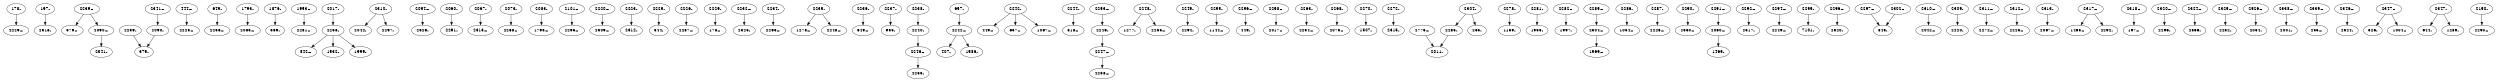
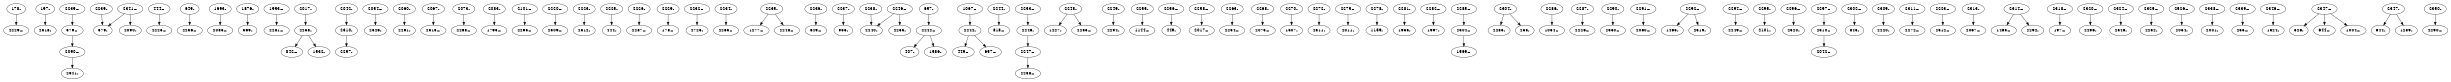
  digraph {
    k=96
    n=10
    s=1000
    edge [d=-171 e=27.5 n=34]
    "178-"
    "2229+"
    "197-"
    "2318-"
    "379+"
    "2090+"
    "2341-"
    "2239-"
    "379-"
    "444+"
    "2225+"
    "649-"
    "2236+"
-   "1793-"
+   "1793-" [label="1693-"]
    "2083+"
    "1876-"
    "369-"
    "1953+"
    "2281+"
    "2017-"
    "2258-"
    "842+"
    "1532-"
-   "1999-"
    "2042-"
    "2310-"
    "2297-"
    "2054+"
    "2326-"
    "2060-"
    "2291-"
    "2067-"
    "2313+"
    "2073-"
    "2268+"
    "2083-"
    "1793+"
    "2090-"
    "2101+"
    "2295+"
    "2220+"
    "2309+"
    "2223-"
    "2312-"
    "2225-"
-   "444-" [label="344-"]
+   "444-"
    "2226-"
    "2287+"
    "2229-"
    "178+"
    "2232+"
-   "2325-"
+   "2325-" [label="2725-"]
    "2234-"
    "2263+"
    "2235-"
-   "1277+" [label="1278+"]
+   "1277+"
    "2248+"
    "2236-"
    "649+"
    "2237-"
    "955-"
    n62 [label="2240-"]
    "2238-"
    "2246+"
    "2253-"
    "2239+"
    "2242+"
    "407-"
    "1586-"
    "657-"
    "2242-"
    "449+"
    "657+"
    "1067+"
    "2244-"
    "818+"
    "2246-"
    "2247+"
    "2238+"
    "2248-"
-   "1277-"
+   "1277-" [label="1227-"]
    "2235+"
    "2249-"
    "2294-"
    "2253+"
    "2255-"
    "1144+"
    "2256+"
    "449-"
    "2258+"
    "2017+"
    "2263-"
    "2234+"
    "2268-"
    "2073+"
    "2270-"
    "1507-"
    "2272-"
-   "2311-" [label="2315-"]
-   "2275+" [label="2775+"]
+   "2311-"
+   "2275+"
    "2011-"
    "2278-"
    "1159-"
    "2281-"
    "1953-"
    "2282+"
    "1997-"
    "2285+"
    "2304+"
    "1569+"
    "2285-"
    "2286-"
    "1054+"
    "2287-"
    "2226+"
    "2290-"
    "2350+"
    "2291+"
    "2060+"
    "2292+"
    "1465-"
-   "2317-"
+   "2317-" [label="2319-"]
    "2294+"
    "2249+"
    "2295-"
-   "2101-" [label="7101-"]
+   "2101-"
    "2296+"
    "2320-"
    "2297+"
    "2310+"
    "2042+"
    "2302+"
    "843-"
    "2304-"
    "255-"
    "2309-"
    "2220-"
    "2311+"
    "2272+"
    "2312+"
    "2223+"
    "2313-"
    "2067+"
-   "2317+"
+   "2317+" [label="2314+"]
    "1465+"
    "2292-"
    "2318+"
    "197+"
    "2320+"
    "2296-"
    "2324+"
-   "2346-" [label="2366-"]
+   "2346-"
    "2325+"
    "2232-"
    n155 [label="2526+"]
    "2054-"
    "2338+"
    "2001-"
    "2339+"
    "255+"
    "2341+"
    "2346+"
-   "2324-"
+   "2324-" [label="1324-"]
    "2347+"
    "526-"
+   "644+"
    "1004+"
    "2347-"
    "644-"
    "1289-"
-   "2350-" [label="2150-"]
+   "2350-"
    "2290+"
    "178-" -> "2229+" [d=-186 e=29.3 n=30]
    "197-" -> "2318-" [d=-142 e=27.9 n=33]
-   "2239+" -> "2090+" [d=-152 e=27.9 n=33]
+   "379+" -> "2090+" [d=-152 e=27.9 n=33]
    "2090+" -> "2341-" [d=-146 e=30.3 n=28]
    "2239-" -> "379-" [d=-134 e=26.7 n=36]
    "444+" -> "2225+" [d=-203 e=29.3 n=30]
    "649-" -> "2236+" [d=-151]
    "1793-" -> "2083+" [d=-208]
    "1876-" -> "369-" [d=-246]
    "1953+" -> "2281+" [d=-220 e=26.0 n=38]
    "2017-" -> "2258-" [d=-175 e=21.0 n=58]
    "2258-" -> "842+" [d=-88 e=36.8 n=19]
    "2258-" -> "1532-" [d=18 e=50.7 n=10]
-   "2258-" -> "1999-" [d=-77 e=41.4 n=15]
-   "2310-" -> "2042-" [e=25.3 n=40]
+   "2042-" -> "2310-" [e=25.3 n=40]
    "2310-" -> "2297-" [e=27.1 n=35]
    "2054+" -> "2326-" [d=-206 e=26.7 n=36]
    "2060-" -> "2291-"
    "2067-" -> "2313+" [d=-154]
    "2073-" -> "2268+" [d=-176 e=24.2 n=44]
    "2083-" -> "1793+" [d=-208]
-   "2090-" -> "379-" [d=-152 e=27.9 n=33]
+   "2341+" -> "379-" [d=-152 e=27.9 n=33]
    "2101+" -> "2295+" [d=-186 e=25.7 n=39]
    "2220+" -> "2309+" [d=-236 e=26.0 n=38]
    "2223-" -> "2312-" [d=-174 e=29.3 n=30]
    "2225-" -> "444-" [d=-203 e=29.3 n=30]
    "2226-" -> "2287+" [d=-143 e=25.0 n=41]
    "2229-" -> "178+" [d=-186 e=29.3 n=30]
    "2232+" -> "2325-" [d=-137 e=28.3 n=32]
    "2234-" -> "2263+" [d=-90 e=34.2 n=22]
    "2235-" -> "1277+" [d=-73 e=50.7 n=10]
    "2235-" -> "2248+" [d=-99 e=25.7 n=39]
    "2236-" -> "649+" [d=-151]
    "2237-" -> "955-" [d=-33 e=32.7 n=24]
-   n62 -> "2246+" [d=-313 e=40.1 n=16]
+   "2246+" -> n62 [d=-313 e=40.1 n=16]
    "2238-" -> n62 [d=-232 e=28.3 n=32]
    "2246+" -> "2253-" [d=-175 e=28.8 n=31]
    "2239+" -> "379+" [d=-134 e=26.7 n=36]
    "2242+" -> "407-" [d=27 e=41.4 n=15]
    "2242+" -> "1586-" [d=-87 e=50.7 n=10]
    "657-" -> "2242+" [d=9 e=42.8 n=14]
    "2242-" -> "449+" [d=-120 e=31.4 n=26]
    "2242-" -> "657+" [d=-255 e=40.1 n=16]
-   "2242-" -> "1067+" [d=-197 e=44.5 n=13]
+   "1067+" -> "2242-" [d=-197 e=44.5 n=13]
    "2244-" -> "818+" [d=-159 e=26.0 n=38]
    "2246-" -> "2247+" [d=-313 e=40.1 n=16]
    "2247+" -> "2238+" [d=-232 e=28.3 n=32]
    "2248-" -> "1277-" [d=-96 e=42.8 n=14]
    "2248-" -> "2235+" [d=-99 e=25.7 n=39]
    "2249-" -> "2294-" [d=-165 e=32.1 n=25]
    "2253+" -> "2246-" [d=-175 e=28.8 n=31]
    "2255-" -> "1144+" [d=-140 e=40.1 n=16]
    "2256+" -> "449-" [d=-71 e=36.8 n=19]
    "2258+" -> "2017+" [d=-175 e=21.0 n=58]
    "2263-" -> "2234+" [d=-90 e=34.2 n=22]
    "2268-" -> "2073+" [d=-176 e=24.2 n=44]
    "2270-" -> "1507-" [d=-23 e=50.7 n=10]
    "2272-" -> "2311-" [d=-204]
    "2275+" -> "2011-" [d=-177 e=48.3 n=11]
    "2278-" -> "1159-" [d=-157 e=38.9 n=17]
    "2281-" -> "1953-" [d=-220 e=26.0 n=38]
    "2282+" -> "1997-" [d=-123 e=46.3 n=12]
    "2285+" -> "2304+" [d=-208 e=32.7 n=24]
    "2304+" -> "1569+" [d=-17771 e=46.3 n=12]
-   "2285-" -> "2011-" [d=-204 e=48.3 n=11]
    "2286-" -> "1054+" [d=-204 e=41.4 n=15]
    "2287-" -> "2226+" [d=-143 e=25.0 n=41]
    "2290-" -> "2350+" [d=-170 e=29.3 n=30]
    "2291+" -> "2060+"
-   "2060+" -> "1465-" [d=-114 e=46.3 n=12]
+   "2292+" -> "1465-" [d=-114 e=46.3 n=12]
    "2292+" -> "2317-" [d=-113 e=41.4 n=15]
    "2294+" -> "2249+" [d=-165 e=32.1 n=25]
    "2295-" -> "2101-" [d=-186 e=25.7 n=39]
    "2296+" -> "2320-" [d=-580 e=46.3 n=12]
-   "2297+" -> "843-" [e=27.1 n=35]
+   "2297+" -> "2310+" [e=27.1 n=35]
    "2310+" -> "2042+" [e=25.3 n=40]
    "2302+" -> "843-" [d=-157 e=41.4 n=15]
    "2304-" -> "2285-" [d=-208 e=32.7 n=24]
    "2304-" -> "255-" [d=-131 e=38.9 n=17]
    "2309-" -> "2220-" [d=-236 e=26.0 n=38]
    "2311+" -> "2272+" [d=-204]
-   "2312+" -> "2223+" [d=-174 e=29.3 n=30]
+   "2223+" -> "2312+" [d=-174 e=29.3 n=30]
    "2313-" -> "2067+" [d=-154]
    "2317+" -> "1465+" [d=-126 e=29.3 n=30]
    "2317+" -> "2292-" [d=-113 e=41.4 n=15]
    "2318+" -> "197+" [d=-142 e=27.9 n=33]
    "2320+" -> "2296-" [d=-580 e=46.3 n=12]
    "2324+" -> "2346-" [d=-124 e=24.4 n=43]
    "2325+" -> "2232-" [d=-137 e=28.3 n=32]
    n155 -> "2054-" [d=-206 e=26.7 n=36]
    "2338+" -> "2001-" [d=12 e=42.8 n=14]
    "2339+" -> "255+" [d=-143 e=27.9 n=33]
    "2341+" -> "2090-" [d=-146 e=30.3 n=28]
    "2346+" -> "2324-" [d=-124 e=24.4 n=43]
    "2347+" -> "526-" [d=-5001 e=24.7 n=42]
+   "2347+" -> "644+" [d=-132 e=35.8 n=20]
    "2347+" -> "1004+" [d=-189 e=34.2 n=22]
    "2347-" -> "644-" [d=-5137 e=40.1 n=16]
    "2347-" -> "1289-" [d=-243 e=41.4 n=15]
    "2350-" -> "2290+" [d=-170 e=29.3 n=30]
  }
